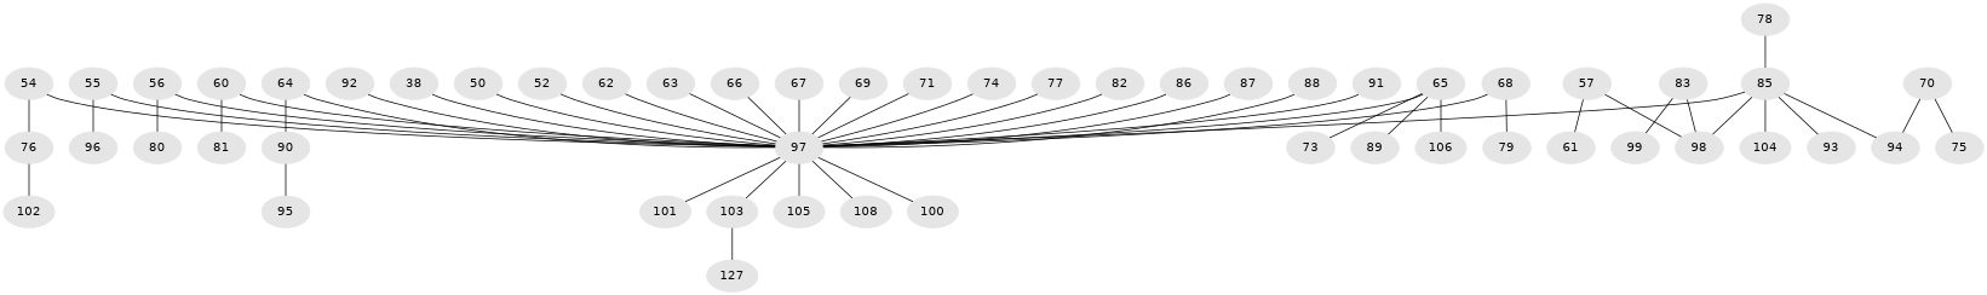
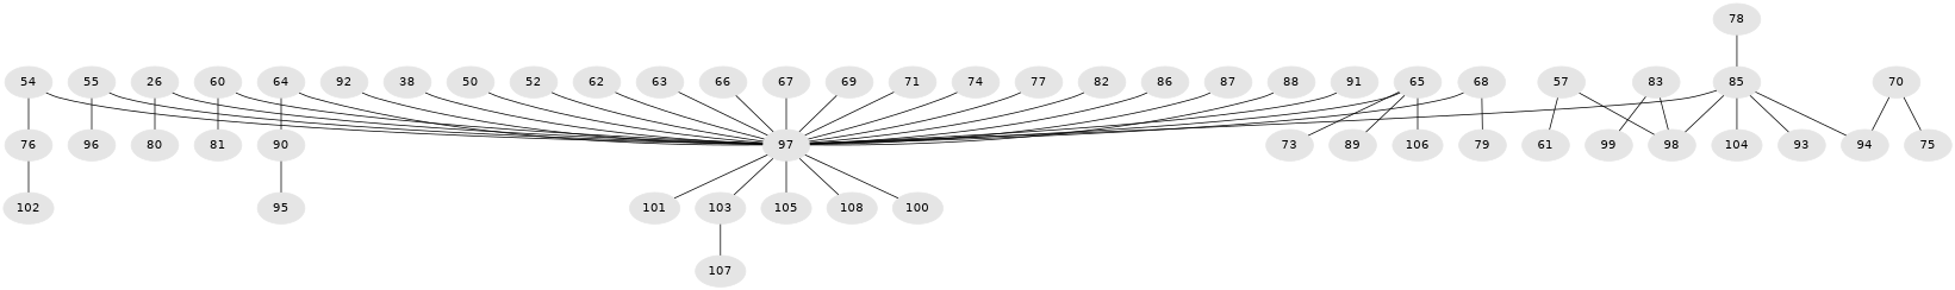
  graph {
    fontname="DejaVu Sans"
    node [color=gray90 fontname="DejaVu Sans" style=filled]
    edge [fontname="DejaVu Sans"]
    97 [super="+84+72"]
    100
    101
    103
    105
    108
    38
    50
    52
    54
    76
    102
    55
    96
-   56
+   56 [label=26]
    80
    57
    61
    98 [super="+48"]
    60
    81
    62
    63
    64 [super="+21"]
    90
    95
    65 [super="+39+53"]
    73
    89
    106
    66
    67
    68
    79
    69
    70
    75
    94 [super="+19"]
    71
    74
    77
    85 [super="+51+59"]
    93
    104
    78
    82
    83
    99
    86
    87
    88
    91
    92
-   107 [label=127]
+   107
    97 -- 100
    97 -- 101
    97 -- 103
    97 -- 105
    97 -- 108
    103 -- 107
    38 -- 97
    50 -- 97
    52 -- 97
    54 -- 97
    54 -- 76
    76 -- 102
    55 -- 97
    55 -- 96
    56 -- 97
    56 -- 80
    57 -- 61
    57 -- 98
    60 -- 97
    60 -- 81
    62 -- 97
    63 -- 97
    64 -- 97
    64 -- 90
    90 -- 95
    65 -- 97
    65 -- 73
    65 -- 89
    65 -- 106
    66 -- 97
    67 -- 97
    68 -- 97
    68 -- 79
    69 -- 97
    70 -- 75
    70 -- 94
    71 -- 97
    74 -- 97
    77 -- 97
    85 -- 97
    85 -- 98
    85 -- 94
    85 -- 93
    85 -- 104
    78 -- 85
    82 -- 97
    83 -- 98
    83 -- 99
    86 -- 97
    87 -- 97
    88 -- 97
    91 -- 97
    92 -- 97
  }
